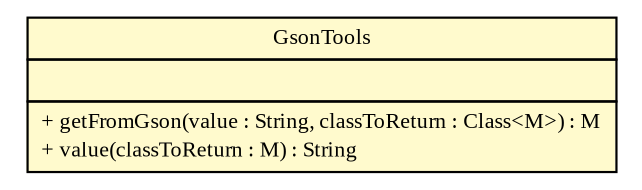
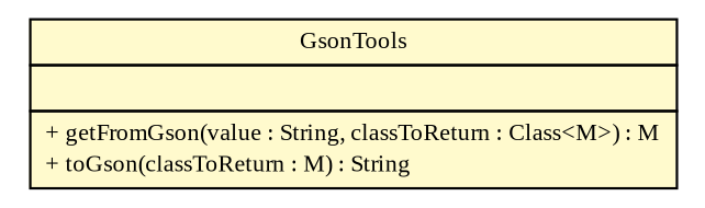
  digraph {
    nodesep=0.25
    ranksep=0.5
    fontname="Liberation Serif"
-   n1 [fontcolor=black fontname="Liberation Serif" fontsize=10.0 label=<<table title="gov.sandia.cf.tools.GsonTools" border="0" cellborder="1" cellspacing="0" cellpadding="2" port="p" bgcolor="lemonChiffon" href="./GsonTools.html"> 		<tr><td><table border="0" cellspacing="0" cellpadding="1"> <tr><td align="center" balign="center"> GsonTools </td></tr> 		</table></td></tr> 		<tr><td><table border="0" cellspacing="0" cellpadding="1"> <tr><td align="left" balign="left">  </td></tr> 		</table></td></tr> 		<tr><td><table border="0" cellspacing="0" cellpadding="1"> <tr><td align="left" balign="left"> + getFromGson(value : String, classToReturn : Class&lt;M&gt;) : M </td></tr> <tr><td align="left" balign="left"> + value(classToReturn : M) : String </td></tr> 		</table></td></tr> 		</table>> shape=plaintext]
+   n1 [fontcolor=black fontname="Liberation Serif" fontsize=10.0 label=<<table title="gov.sandia.cf.tools.GsonTools" border="0" cellborder="1" cellspacing="0" cellpadding="2" port="p" bgcolor="lemonChiffon" href="./GsonTools.html"> 		<tr><td><table border="0" cellspacing="0" cellpadding="1"> <tr><td align="center" balign="center"> GsonTools </td></tr> 		</table></td></tr> 		<tr><td><table border="0" cellspacing="0" cellpadding="1"> <tr><td align="left" balign="left">  </td></tr> 		</table></td></tr> 		<tr><td><table border="0" cellspacing="0" cellpadding="1"> <tr><td align="left" balign="left"> + getFromGson(value : String, classToReturn : Class&lt;M&gt;) : M </td></tr> <tr><td align="left" balign="left"> + toGson(classToReturn : M) : String </td></tr> 		</table></td></tr> 		</table>> shape=plaintext]
  }
